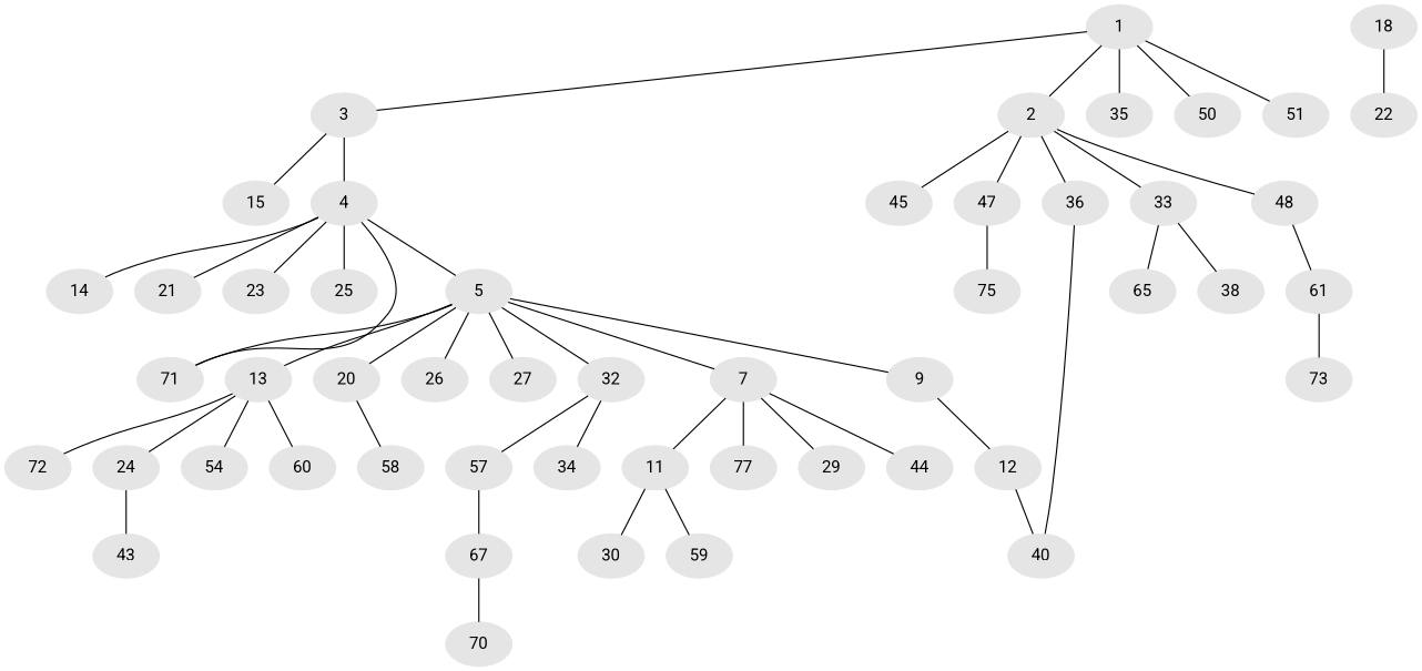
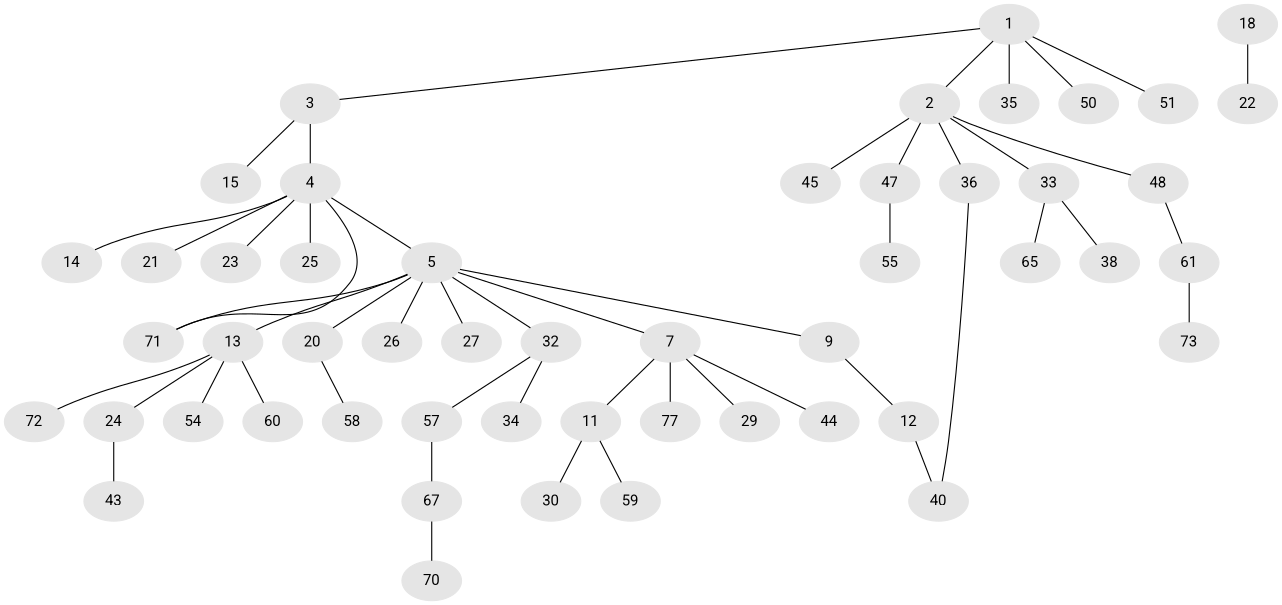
  graph {
    fontname=Roboto
    node [color=gray90 fontname=Roboto style=filled]
    edge [fontname=Roboto]
    1 [super="+6"]
    2 [super="+28"]
    3 [super="+39"]
    35 [super="+62"]
    50
    51
    33 [super="+41"]
    36 [super="+46"]
    45
    47
    48
    4 [super="+8"]
    15 [super="+56"]
    38
    65
    40
-   55 [label=75]
+   55
    61 [super="+63"]
    5 [super="+10"]
    14
    21
    23
    25 [super="+31"]
    71
    7
    9
    13 [super="+19"]
    20 [super="+42"]
    26
    27 [super="+53"]
    32 [super="+52"]
    22 [super="+69"]
    18
    11 [super="+16"]
    n35 [label=77 super="+49"]
    29 [super="+37"]
    44
    12 [super="+66"]
    24
    54
    60
    72
    58
    34
    57
    30 [super="+68"]
    59 [super="+64"]
    43
    67
    73
    70
    1 -- 2
    1 -- 3
    1 -- 35
    1 -- 50
    1 -- 51
    2 -- 33
    2 -- 36
    2 -- 45
    2 -- 47
    2 -- 48
    3 -- 4
    3 -- 15
    33 -- 38
    33 -- 65
    36 -- 40
    47 -- 55
    48 -- 61
    4 -- 5
    4 -- 14
    4 -- 21
    4 -- 23
    4 -- 25
    4 -- 71
    61 -- 73
    5 -- 71
    5 -- 7
    5 -- 9
    5 -- 13
    5 -- 20
    5 -- 26
    5 -- 27
    5 -- 32
    7 -- 11
    7 -- n35
    7 -- 29
    7 -- 44
    9 -- 12
    13 -- 24
    13 -- 54
    13 -- 60
    13 -- 72
    20 -- 58
    32 -- 34
    32 -- 57
    18 -- 22
    11 -- 30
    11 -- 59
    12 -- 40
    24 -- 43
    57 -- 67
    67 -- 70
  }
